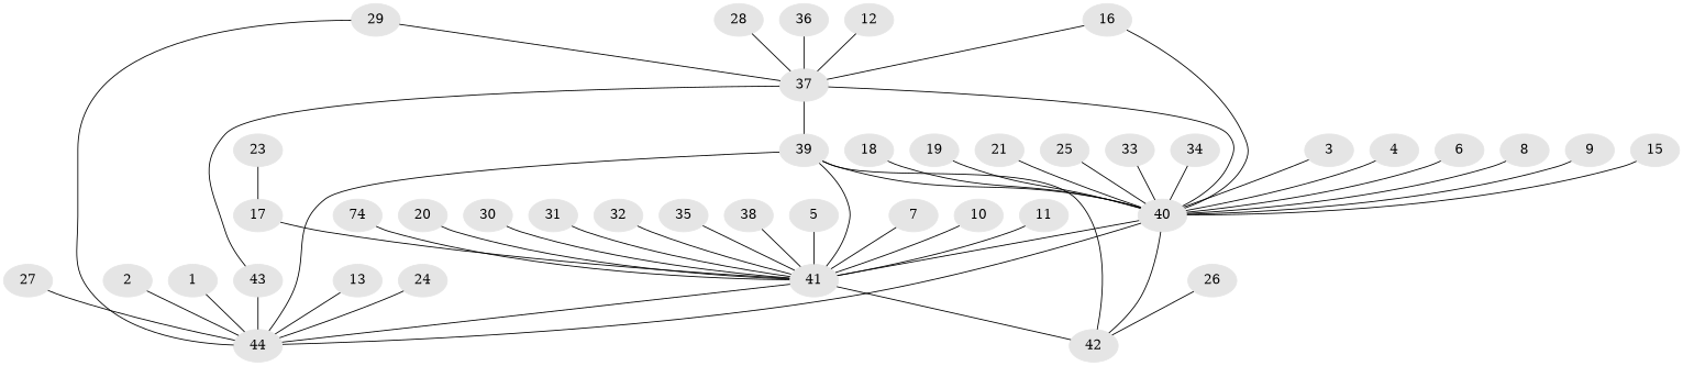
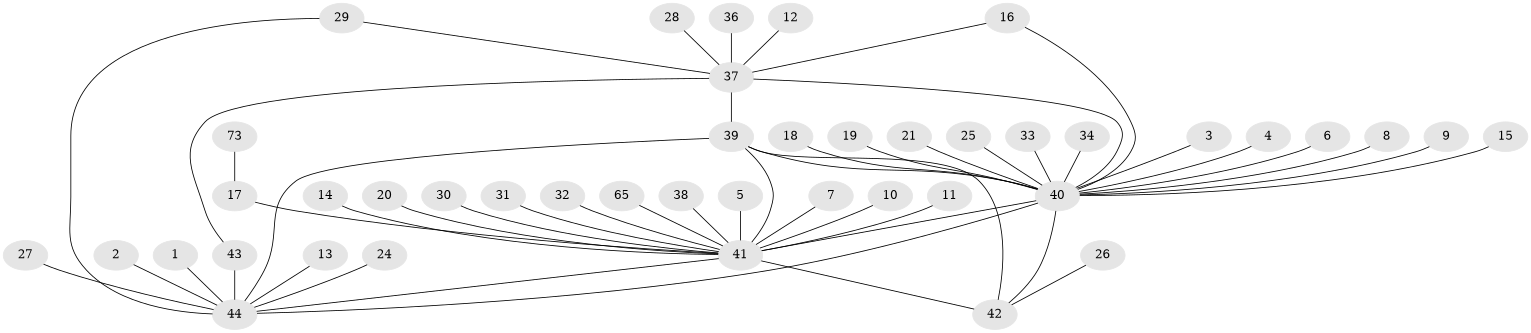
  graph {
    node [color=gray90 style=filled]
    edge [weight=1.0]
    1
    44
    2
    3
    40
    41
    42
    4
    5
    6
    7
    8
    9
    10
    11
    12
    37
    39
    43
    13
-   14 [label=74]
+   14
    15
    16
    17
    18
    19
    20
    21
-   23
+   23 [label=73]
    24
    25
    26
    27
    28
    29
    30
    31
    32
    33
    34
-   35
+   35 [label=65]
    36
    38
    1 -- 44
    2 -- 44
    3 -- 40
    40 -- 44
    40 -- 41 [weight=2.0]
    40 -- 42 [weight=5.0]
    41 -- 44
    41 -- 42 [weight=2.0]
    4 -- 40
    5 -- 41
    6 -- 40
    7 -- 41
    8 -- 40
    9 -- 40
    10 -- 41
    11 -- 41
    12 -- 37
    37 -- 40
    37 -- 39 [weight=6.0]
    37 -- 43
    39 -- 44 [weight=3.0]
    39 -- 40 [weight=2.0]
    39 -- 41 [weight=2.0]
    39 -- 42 [weight=5.0]
    43 -- 44 [weight=10.0]
    13 -- 44
    14 -- 41
    15 -- 40
    16 -- 40
    16 -- 37
    17 -- 41
    18 -- 40
    19 -- 40
    20 -- 41
    21 -- 40
    23 -- 17
    24 -- 44
    25 -- 40
    26 -- 42
    27 -- 44
    28 -- 37
    29 -- 44
    29 -- 37
    30 -- 41
    31 -- 41
    32 -- 41
    33 -- 40
    34 -- 40
    35 -- 41
    36 -- 37
    38 -- 41
  }
